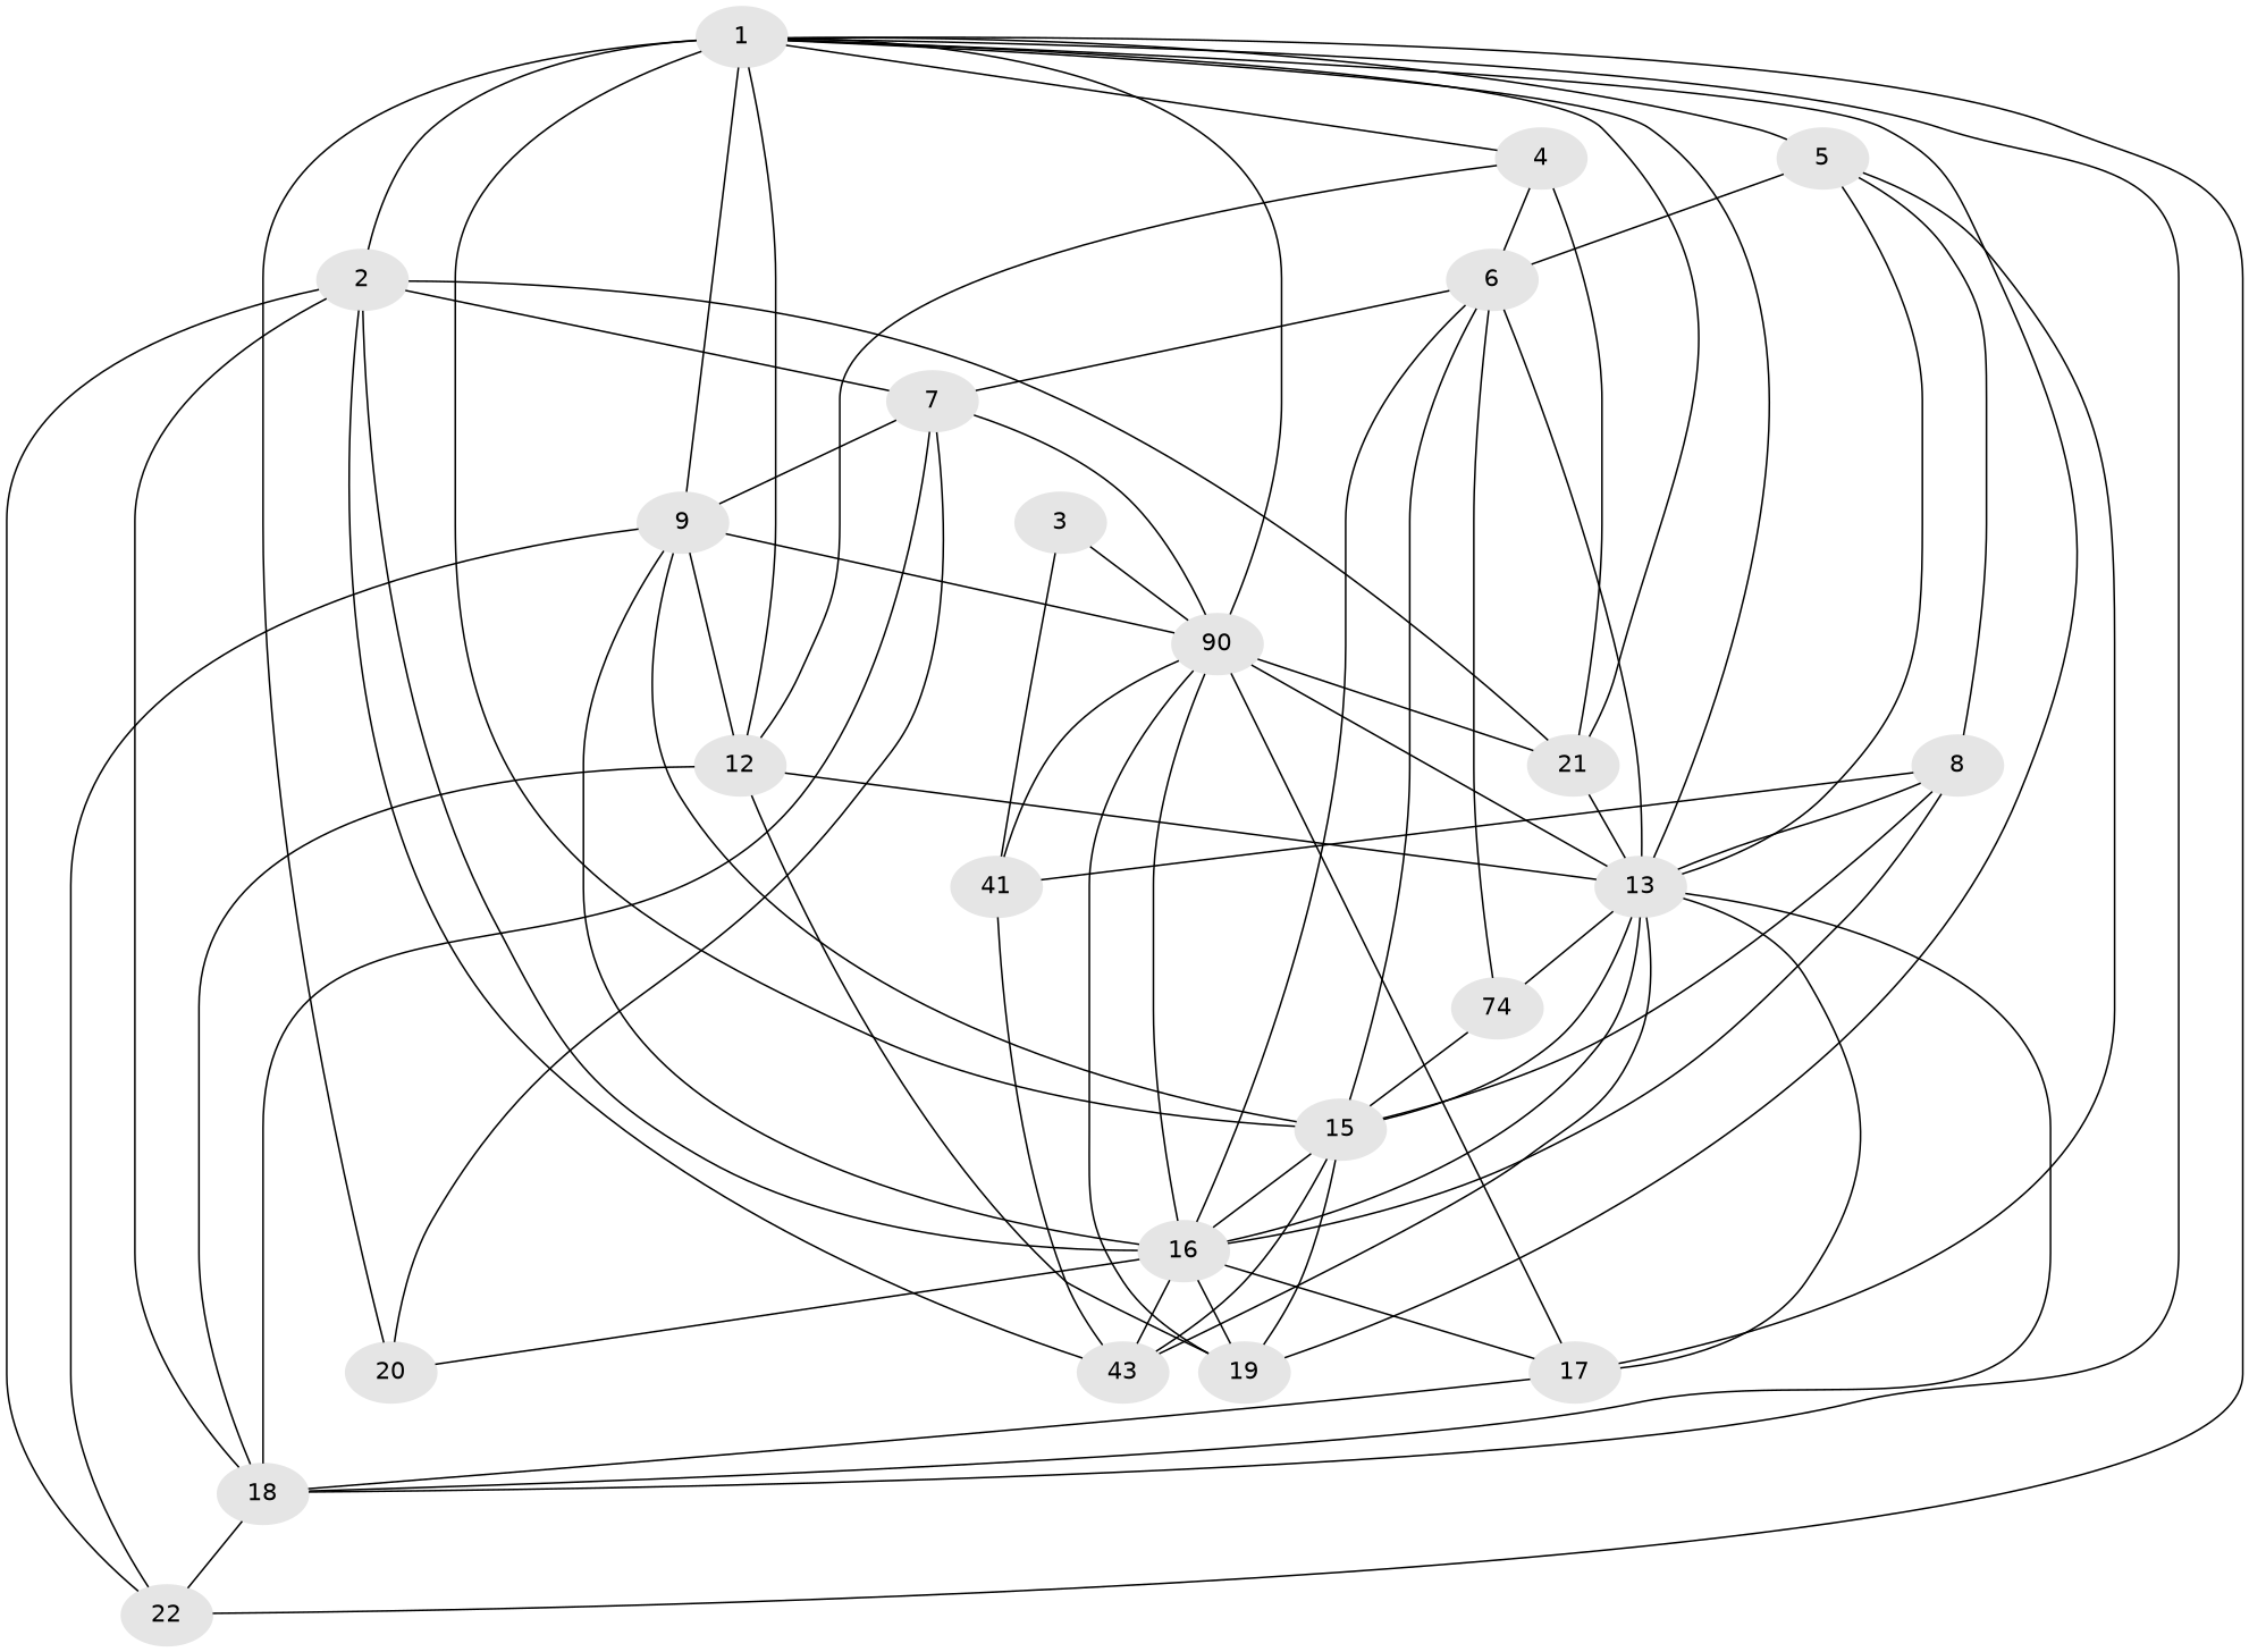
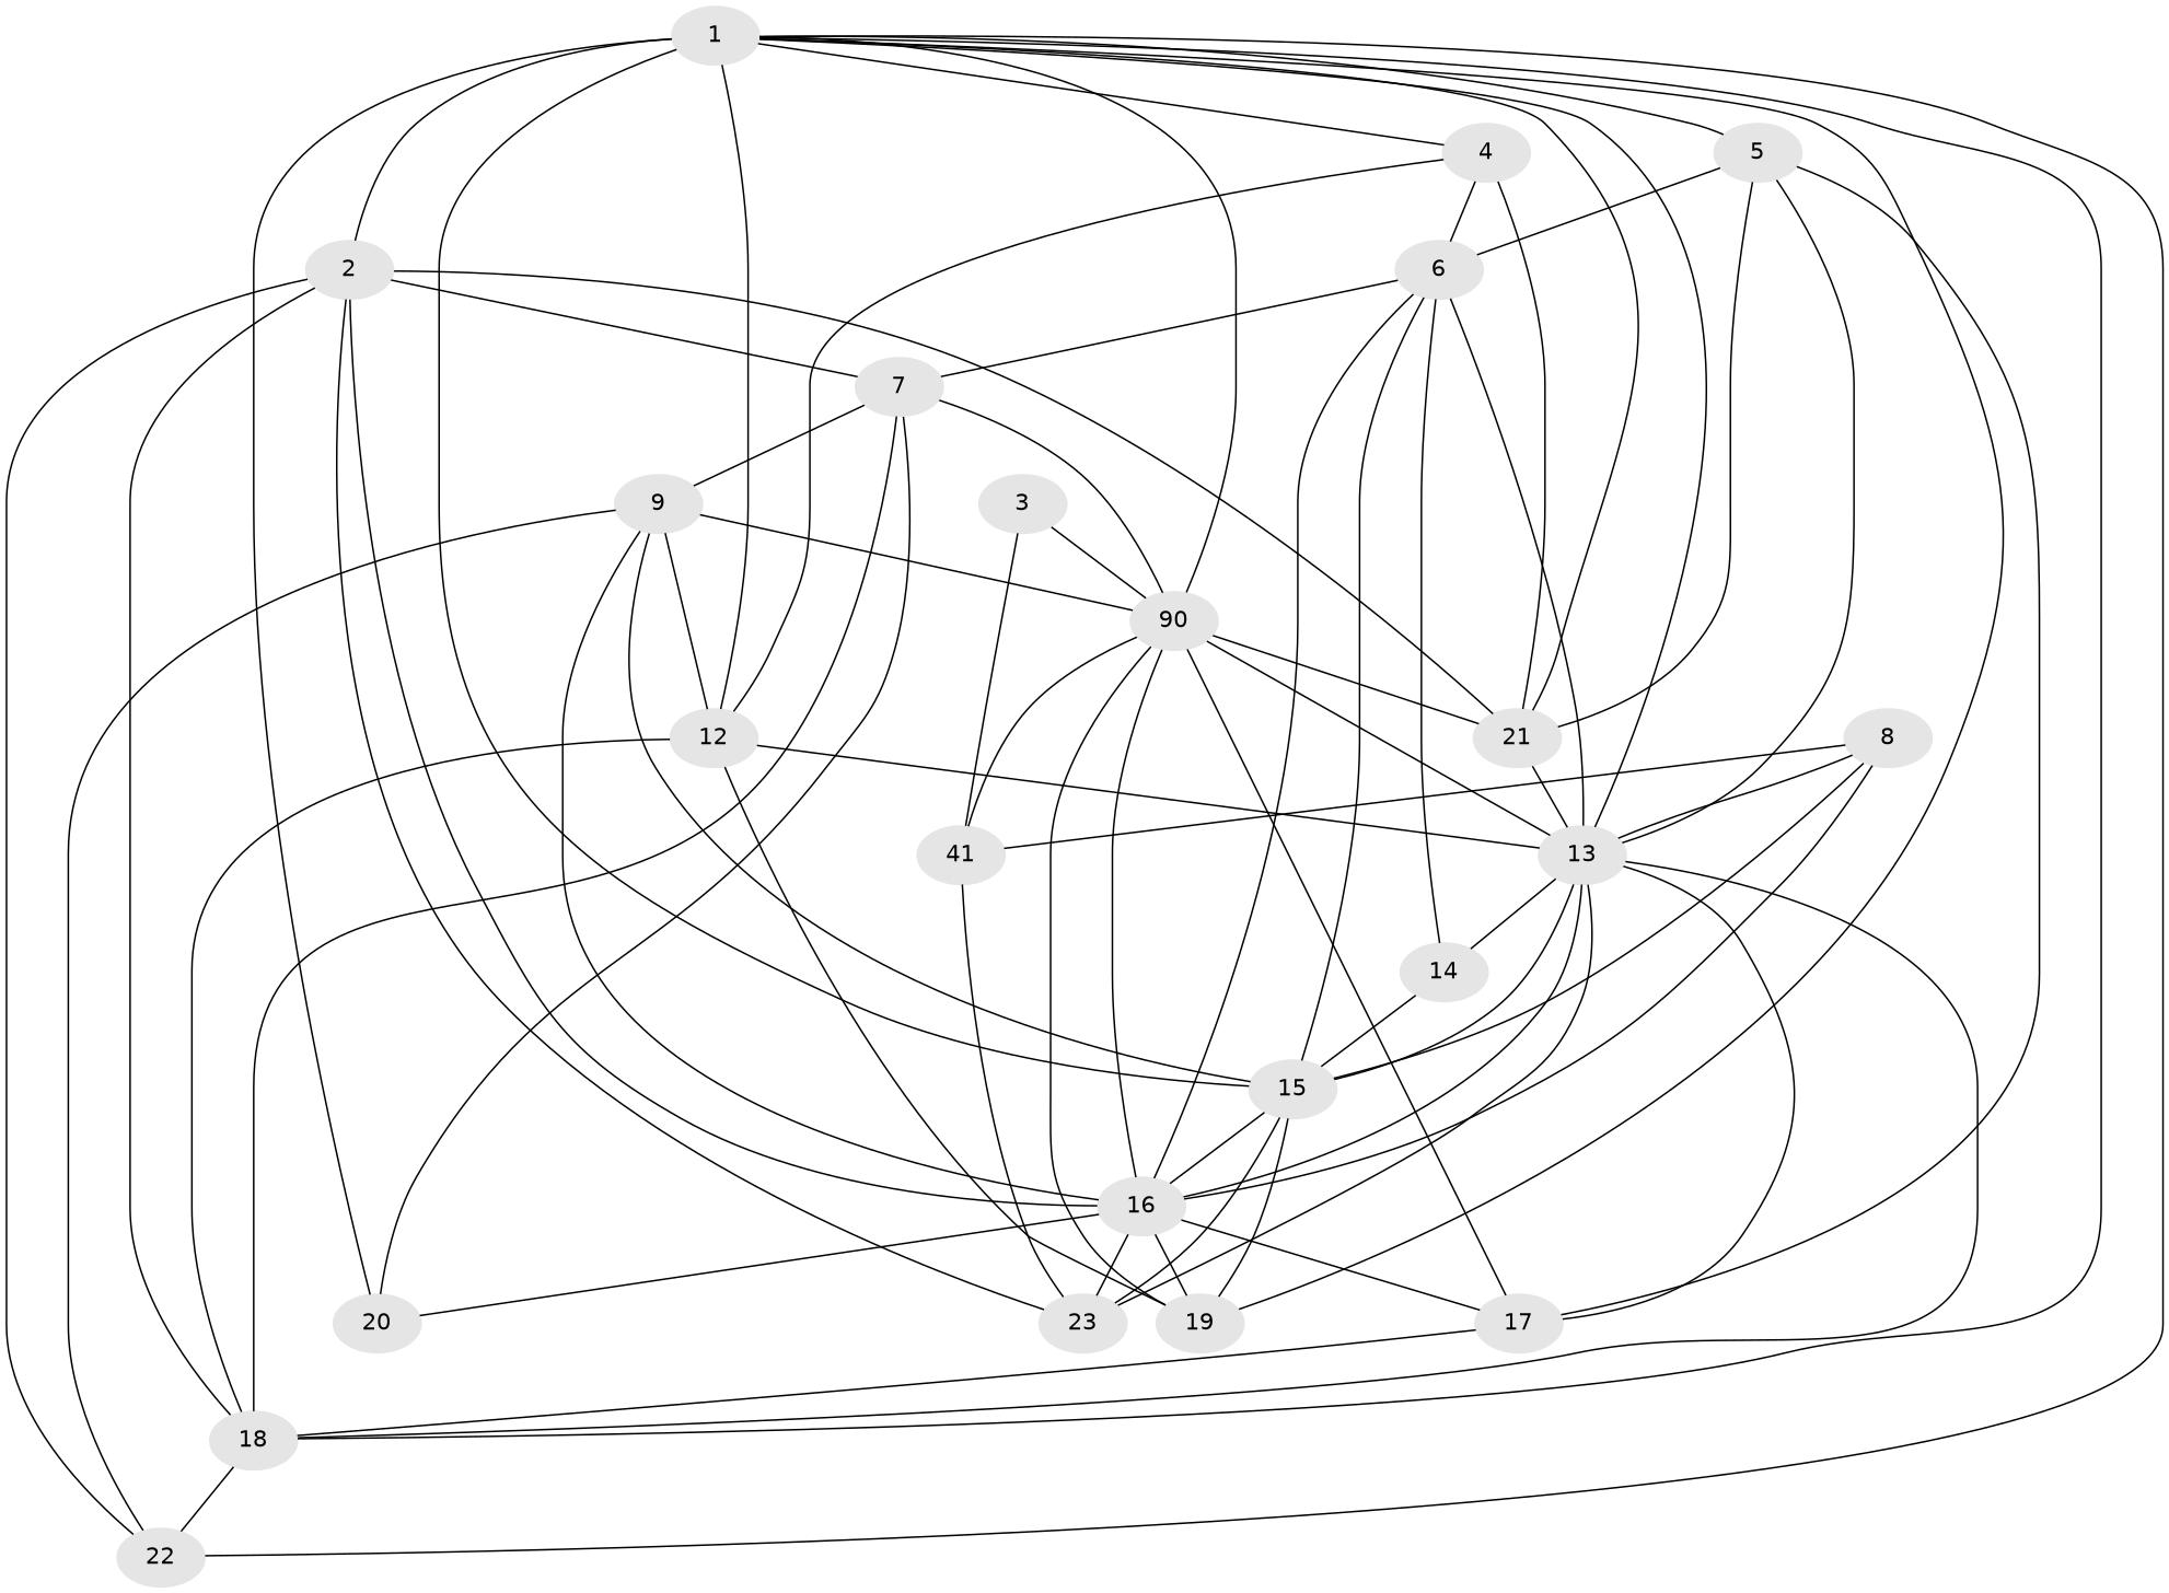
  graph {
    fontname="DejaVu Sans"
    node [color=gray90 fontname="DejaVu Sans" style=filled]
    edge [fontname="DejaVu Sans" weight=1.0]
    1
    2
    4
    5
    9
    n6 [label=90]
    12
    13
    15
    18
    19
    20
    21
    22
    7
    16
-   23 [label=43]
+   23
    6
    17
    8
    n21 [label=41]
-   14 [label=74]
+   14
    3
    1 -- 2 [weight=3.0]
    1 -- 4
    1 -- 5
-   1 -- 9 [weight=2.0]
    1 -- n6
    1 -- 12
    1 -- 13
    1 -- 15 [weight=3.0]
    1 -- 18
    1 -- 19
    1 -- 20
    1 -- 21
    1 -- 22
    2 -- 18
    2 -- 21
    2 -- 22
    2 -- 7
    2 -- 16
    2 -- 23
    4 -- 12
    4 -- 21 [weight=3.0]
    4 -- 6
    5 -- 13
-   5 -- 8 [weight=2.0]
+   5 -- 21 [weight=2.0]
    5 -- 6 [weight=2.0]
    5 -- 17
    9 -- n6
    9 -- 12
    9 -- 15
    9 -- 22
    9 -- 16 [weight=3.0]
    n6 -- 13 [weight=3.0]
    n6 -- 19
    n6 -- 21 [weight=2.0]
    n6 -- 16
    n6 -- 17
    n6 -- n21
    12 -- 13 [weight=2.0]
    12 -- 18
    12 -- 19
    13 -- 15
    13 -- 18
    13 -- 16 [weight=2.0]
    13 -- 23
    13 -- 17
    13 -- 14
    15 -- 19
    15 -- 16
    15 -- 23
    18 -- 22
    21 -- 13
    7 -- 9 [weight=2.0]
    7 -- n6
    7 -- 18
    7 -- 20
    16 -- 19
    16 -- 20
    16 -- 23
    16 -- 17 [weight=2.0]
    6 -- 13 [weight=2.0]
    6 -- 15 [weight=2.0]
    6 -- 7
    6 -- 16
    6 -- 14
    17 -- 18
    8 -- 13 [weight=2.0]
    8 -- 15
    8 -- 16
    8 -- n21
    n21 -- 23
    14 -- 15 [weight=2.0]
    3 -- n6
    3 -- n21
  }
